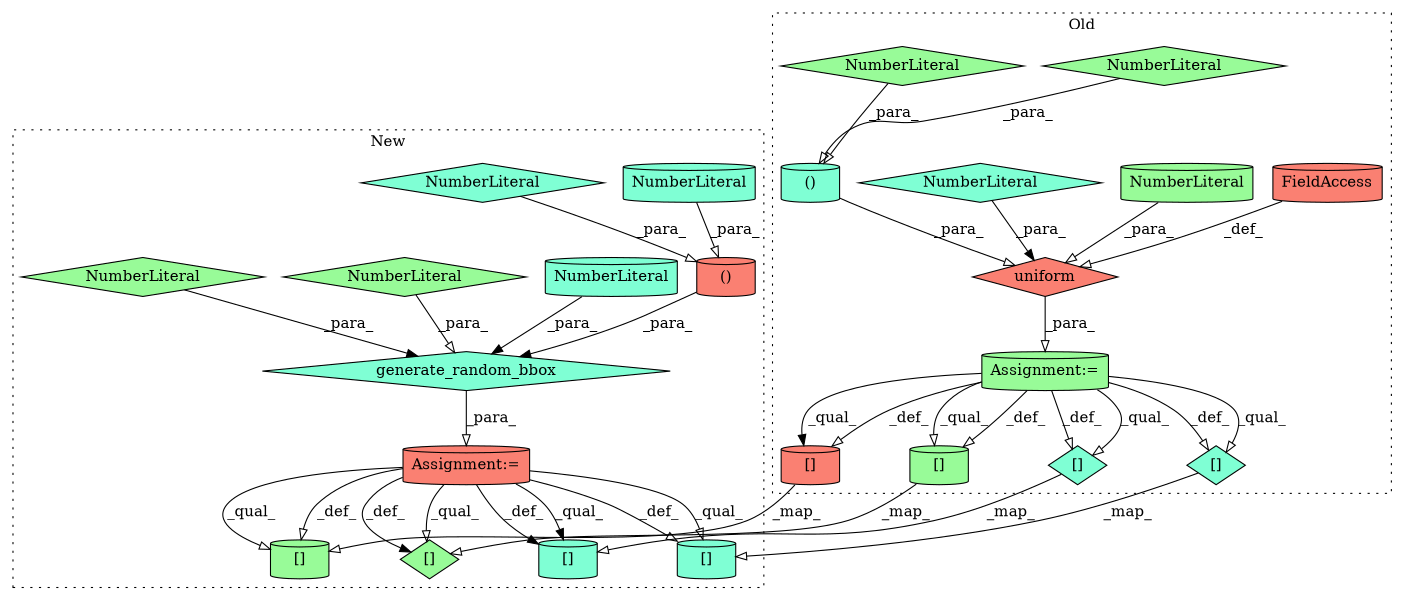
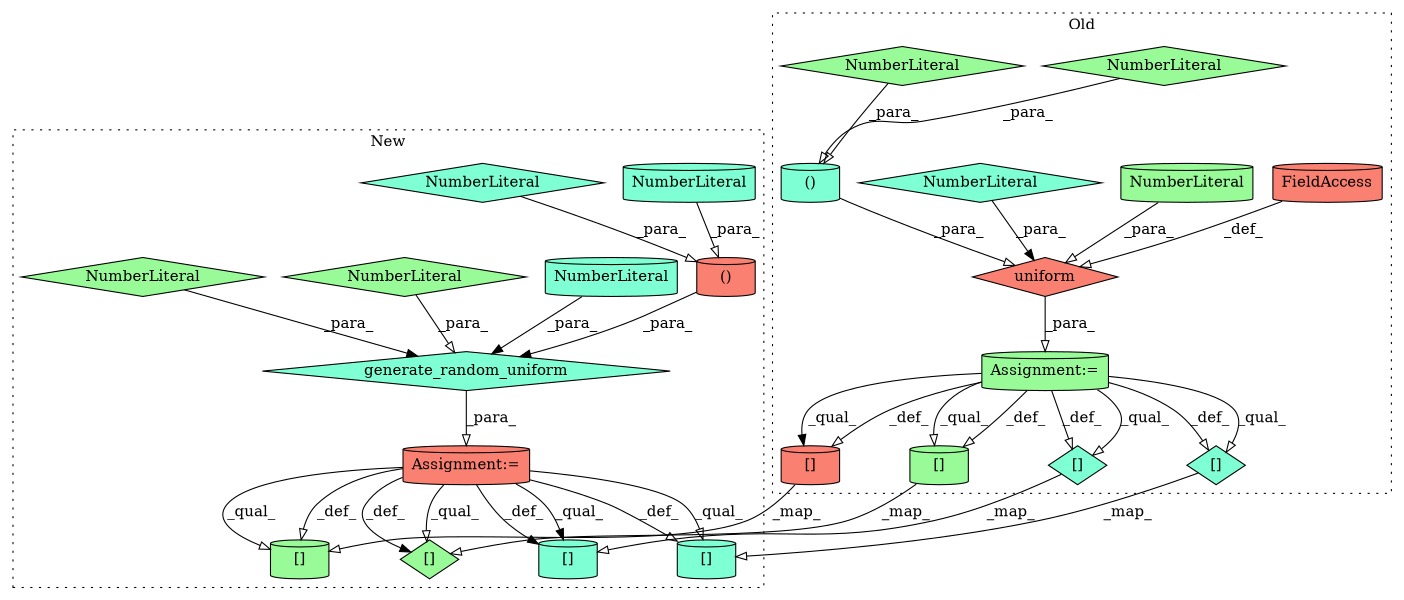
  digraph {
    node [a=34 fillcolor=aquamarine l="19,2" s=294 shape=cylinder style=filled]
    edge [arrowhead=onormal]
    n1 [a=32 fillcolor=salmon l="8,2" label=uniform s="272,310" shape=diamond]
    n2 [a=106 l=16 label="()"]
    n3 [fillcolor=palegreen l=2 label=NumberLiteral shape=diamond]
    n4 [a=22 fillcolor=salmon l=12 label=FieldAccess s=259]
    n5 [a=2 fillcolor=salmon label="[]" s="425,474"]
    n6 [fillcolor=palegreen l=4 label=NumberLiteral s=284]
    n7 [a=2 fillcolor=palegreen label="[]" s="531,580"]
    n8 [l=3 label=NumberLiteral s=280 shape=diamond]
    n9 [a=2 label="[]" s="743,792" shape=diamond]
    n10 [fillcolor=palegreen l=1 label=NumberLiteral s=309 shape=diamond]
    n11 [a=2 label="[]" s="637,686" shape=diamond]
    n12 [a=7 fillcolor=palegreen l=1 label="Assignment:=" s=258]
-   n13 [a=32 l="21,1" label=generate_random_bbox s="333,385" shape=diamond]
+   n13 [a=32 l="21,1" label=generate_random_uniform s="333,385" shape=diamond]
    n14 [a=106 fillcolor=salmon l=17 label="()" s=362]
    n15 [fillcolor=palegreen l=2 label=NumberLiteral s=354 shape=diamond]
    n16 [l=2 label=NumberLiteral s=377]
    n17 [fillcolor=palegreen l=1 label=NumberLiteral s=381 shape=diamond]
    n18 [l=2 label=NumberLiteral s=362 shape=diamond]
    n19 [a=2 fillcolor=palegreen label="[]" s="499,548"]
    n20 [a=2 fillcolor=palegreen label="[]" s="605,654" shape=diamond]
    n21 [a=2 label="[]" s="817,866"]
    n22 [a=2 label="[]" s="711,760"]
    n23 [l=2 label=NumberLiteral s=383]
    n24 [a=7 fillcolor=salmon l=1 label="Assignment:=" s=332]
    subgraph cluster_1 {
      label=Old
      style=dotted
      n1
      n2
      n3
      n4
      n5
      n6
      n7
      n8
      n9
      n10
      n11
      n12
    }
    subgraph cluster_2 {
      label=New
      style=dotted
      n13
      n14
      n15
      n16
      n17
      n18
      n19
      n20
      n21
      n22
      n23
      n24
    }
    n1 -> n12 [label=_para_]
    n2 -> n1 [label=_para_]
    n3 -> n2 [label=_para_]
    n4 -> n1 [label=_def_]
    n5 -> n19 [label=_map_]
    n6 -> n1 [label=_para_]
    n7 -> n20 [label=_map_]
    n8 -> n1 [arrowhead=normal label=_para_]
    n9 -> n21 [label=_map_]
    n10 -> n2 [label=_para_]
    n11 -> n22 [label=_map_]
    n12 -> n5 [label=_def_]
    n12 -> n5 [arrowhead=normal label=_qual_]
    n12 -> n7 [label=_qual_]
    n12 -> n7 [label=_def_]
    n12 -> n9 [label=_qual_]
    n12 -> n9 [label=_def_]
    n12 -> n11 [label=_def_]
    n12 -> n11 [label=_qual_]
    n13 -> n24 [label=_para_]
    n14 -> n13 [arrowhead=normal label=_para_]
    n15 -> n13 [label=_para_]
    n16 -> n14 [label=_para_]
    n17 -> n13 [arrowhead=normal label=_para_]
    n18 -> n14 [label=_para_]
    n23 -> n13 [arrowhead=normal label=_para_]
    n24 -> n19 [label=_qual_]
    n24 -> n19 [label=_def_]
    n24 -> n20 [arrowhead=normal label=_def_]
    n24 -> n20 [label=_qual_]
    n24 -> n21 [arrowhead=normal label=_def_]
    n24 -> n21 [arrowhead=normal label=_qual_]
    n24 -> n22 [label=_def_]
    n24 -> n22 [label=_qual_]
  }
